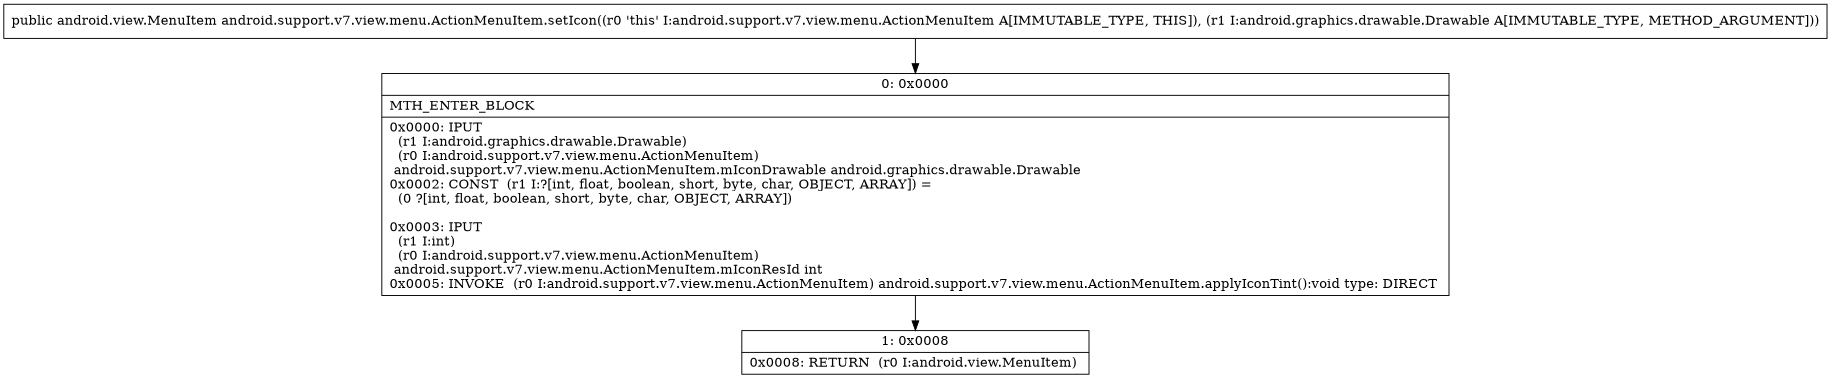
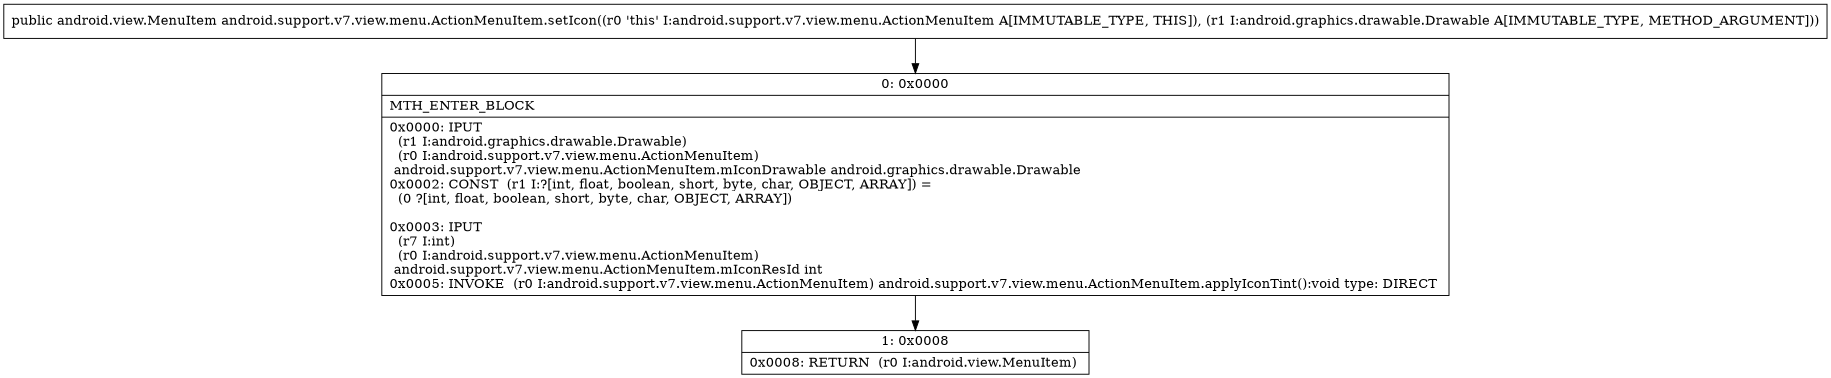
  digraph {
    node [shape=record]
-   n1 [label="{0\:\ 0x0000|MTH_ENTER_BLOCK\l|0x0000: IPUT  \l  (r1 I:android.graphics.drawable.Drawable)\l  (r0 I:android.support.v7.view.menu.ActionMenuItem)\l android.support.v7.view.menu.ActionMenuItem.mIconDrawable android.graphics.drawable.Drawable \l0x0002: CONST  (r1 I:?[int, float, boolean, short, byte, char, OBJECT, ARRAY]) = \l  (0 ?[int, float, boolean, short, byte, char, OBJECT, ARRAY])\l \l0x0003: IPUT  \l  (r1 I:int)\l  (r0 I:android.support.v7.view.menu.ActionMenuItem)\l android.support.v7.view.menu.ActionMenuItem.mIconResId int \l0x0005: INVOKE  (r0 I:android.support.v7.view.menu.ActionMenuItem) android.support.v7.view.menu.ActionMenuItem.applyIconTint():void type: DIRECT \l}"]
+   n1 [label="{0\:\ 0x0000|MTH_ENTER_BLOCK\l|0x0000: IPUT  \l  (r1 I:android.graphics.drawable.Drawable)\l  (r0 I:android.support.v7.view.menu.ActionMenuItem)\l android.support.v7.view.menu.ActionMenuItem.mIconDrawable android.graphics.drawable.Drawable \l0x0002: CONST  (r1 I:?[int, float, boolean, short, byte, char, OBJECT, ARRAY]) = \l  (0 ?[int, float, boolean, short, byte, char, OBJECT, ARRAY])\l \l0x0003: IPUT  \l  (r7 I:int)\l  (r0 I:android.support.v7.view.menu.ActionMenuItem)\l android.support.v7.view.menu.ActionMenuItem.mIconResId int \l0x0005: INVOKE  (r0 I:android.support.v7.view.menu.ActionMenuItem) android.support.v7.view.menu.ActionMenuItem.applyIconTint():void type: DIRECT \l}"]
    n2 [label="{1\:\ 0x0008|0x0008: RETURN  (r0 I:android.view.MenuItem) \l}"]
    n3 [label="{public android.view.MenuItem android.support.v7.view.menu.ActionMenuItem.setIcon((r0 'this' I:android.support.v7.view.menu.ActionMenuItem A[IMMUTABLE_TYPE, THIS]), (r1 I:android.graphics.drawable.Drawable A[IMMUTABLE_TYPE, METHOD_ARGUMENT])) }"]
    n1 -> n2
    n3 -> n1
  }
